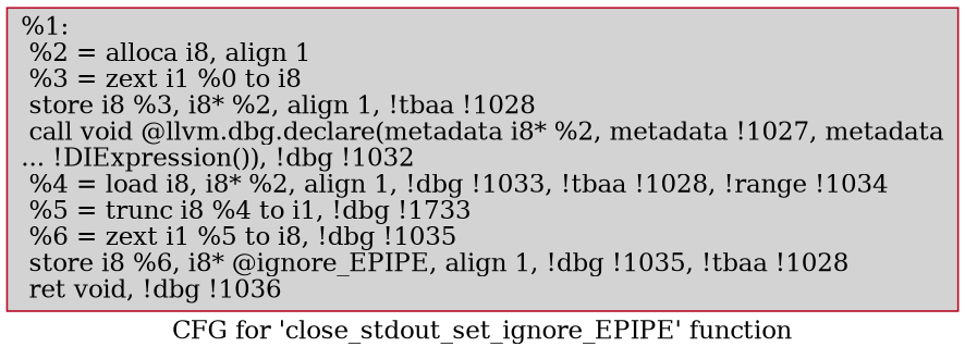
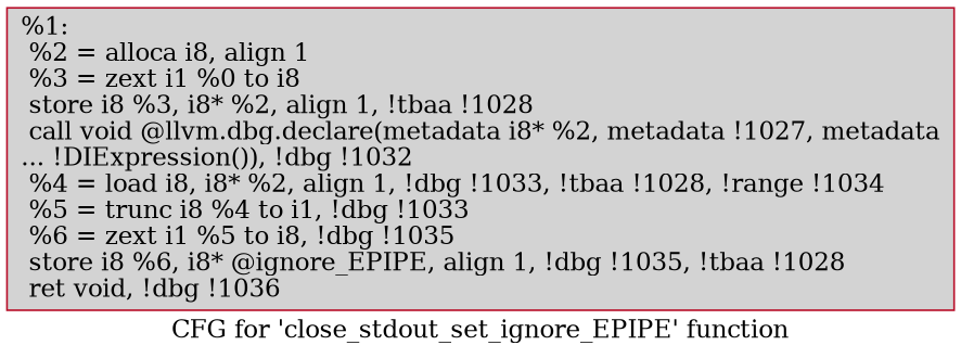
  digraph {
    label="CFG for 'close_stdout_set_ignore_EPIPE' function"
-   n1 [color="#b70d28ff" fillcolor=lightgrey label="{%1:\l  %2 = alloca i8, align 1\l  %3 = zext i1 %0 to i8\l  store i8 %3, i8* %2, align 1, !tbaa !1028\l  call void @llvm.dbg.declare(metadata i8* %2, metadata !1027, metadata\l... !DIExpression()), !dbg !1032\l  %4 = load i8, i8* %2, align 1, !dbg !1033, !tbaa !1028, !range !1034\l  %5 = trunc i8 %4 to i1, !dbg !1733\l  %6 = zext i1 %5 to i8, !dbg !1035\l  store i8 %6, i8* @ignore_EPIPE, align 1, !dbg !1035, !tbaa !1028\l  ret void, !dbg !1036\l}" shape=record style=filled]
+   n1 [color="#b70d28ff" fillcolor=lightgrey label="{%1:\l  %2 = alloca i8, align 1\l  %3 = zext i1 %0 to i8\l  store i8 %3, i8* %2, align 1, !tbaa !1028\l  call void @llvm.dbg.declare(metadata i8* %2, metadata !1027, metadata\l... !DIExpression()), !dbg !1032\l  %4 = load i8, i8* %2, align 1, !dbg !1033, !tbaa !1028, !range !1034\l  %5 = trunc i8 %4 to i1, !dbg !1033\l  %6 = zext i1 %5 to i8, !dbg !1035\l  store i8 %6, i8* @ignore_EPIPE, align 1, !dbg !1035, !tbaa !1028\l  ret void, !dbg !1036\l}" shape=record style=filled]
  }
